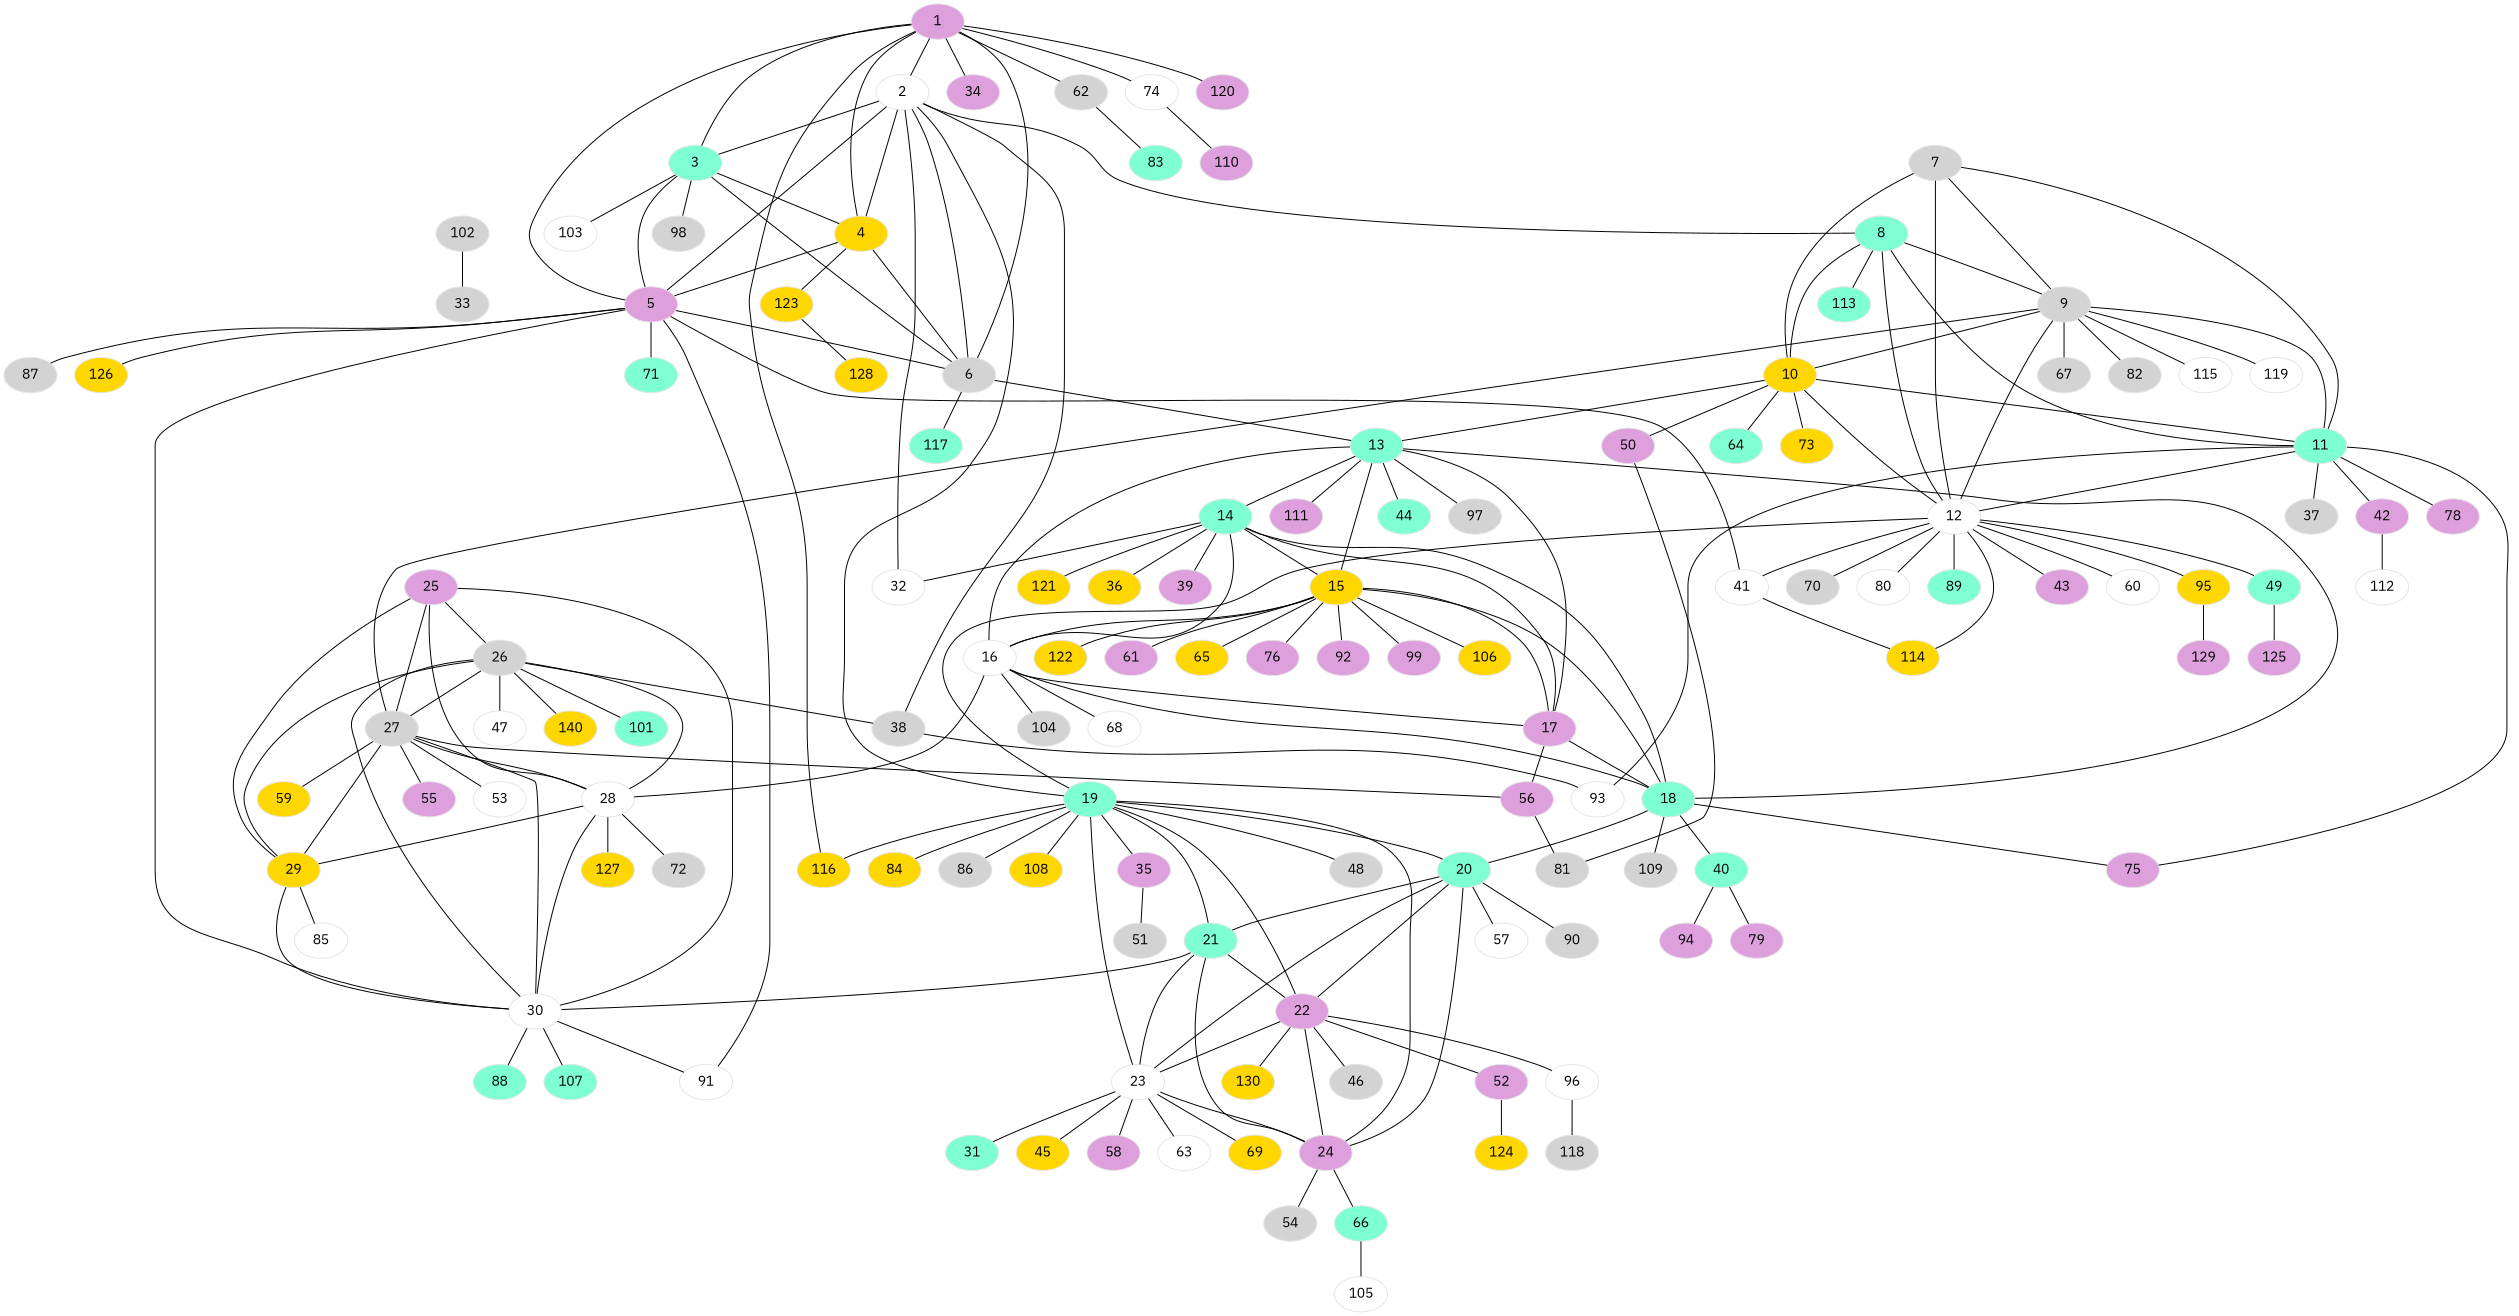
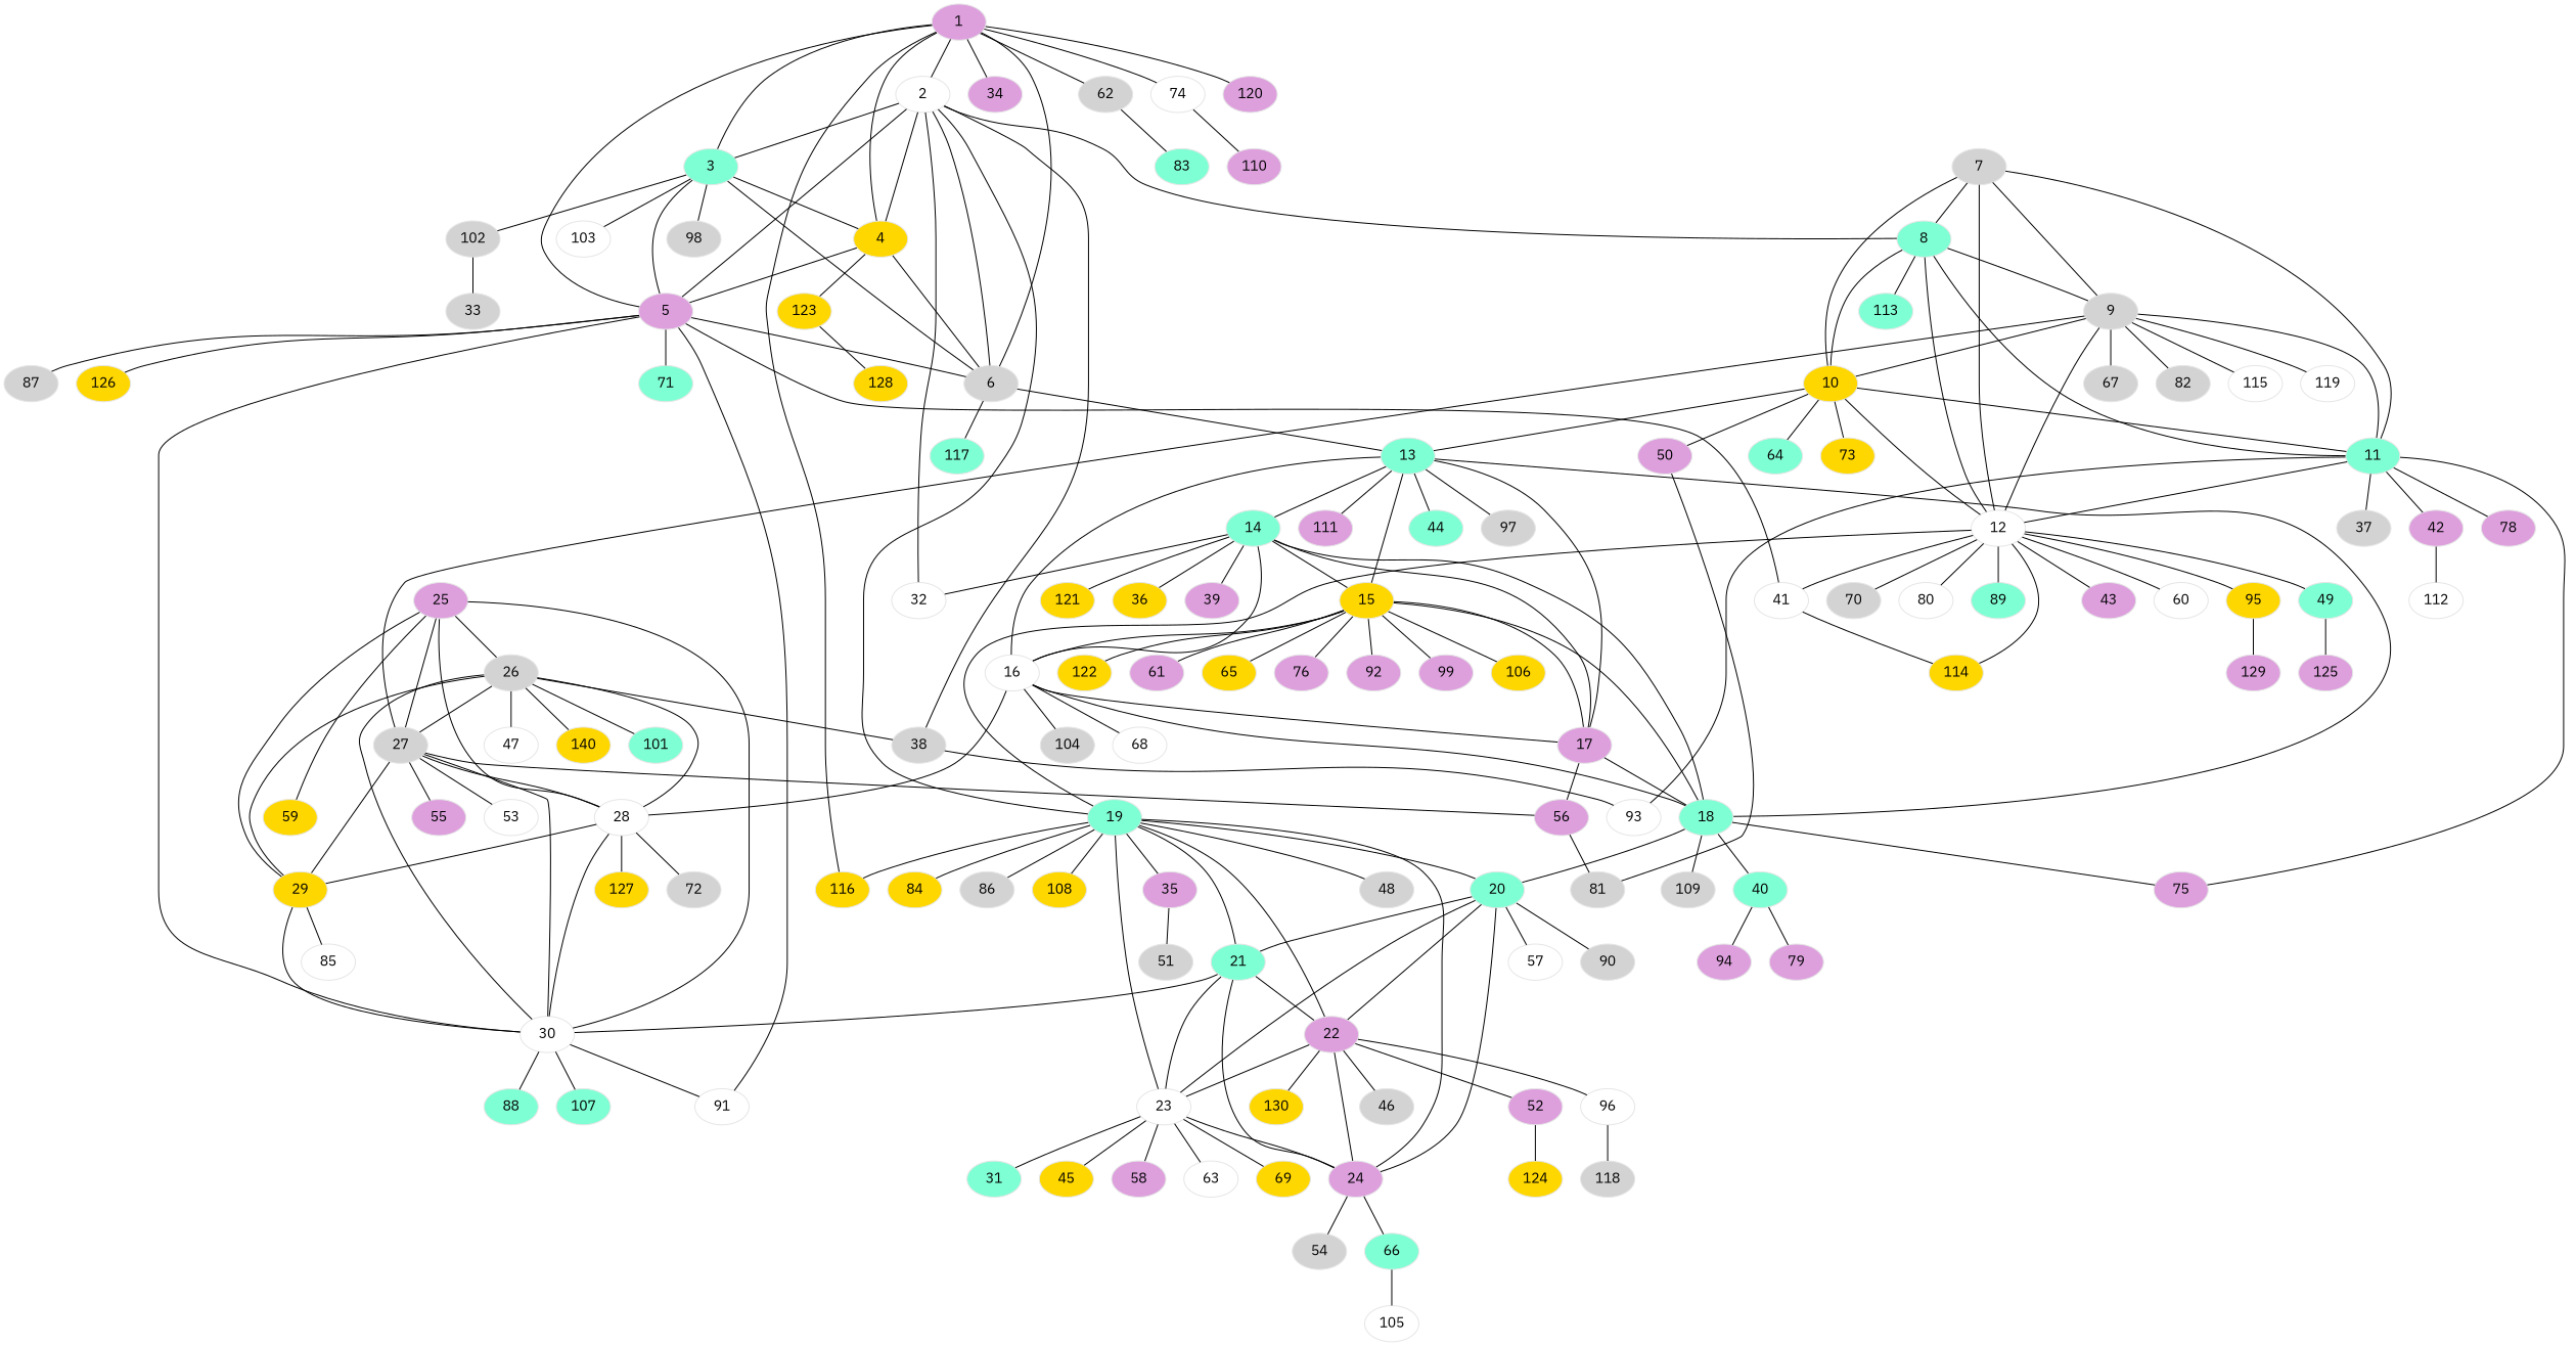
  graph {
    fontname="IBM Plex Sans"
    node [color=gray90 fillcolor=plum fontname="IBM Plex Sans" style=filled]
    edge [fontname="IBM Plex Sans"]
    2 [fillcolor=white]
    1
    3 [fillcolor=aquamarine]
    4 [fillcolor=gold]
    5
    6 [fillcolor=lightgrey]
    34
    62 [fillcolor=lightgrey]
    74 [fillcolor=white]
    116 [fillcolor=gold]
    120
    8 [fillcolor=aquamarine]
    19 [fillcolor=aquamarine]
    32 [fillcolor=white]
    38 [fillcolor=lightgrey]
    98 [fillcolor=lightgrey]
    102 [fillcolor=lightgrey]
    103 [fillcolor=white]
    123 [fillcolor=gold]
    30 [fillcolor=white]
    41 [fillcolor=white]
    71 [fillcolor=aquamarine]
    87 [fillcolor=lightgrey]
    91 [fillcolor=white]
    126 [fillcolor=gold]
    13 [fillcolor=aquamarine]
    117 [fillcolor=aquamarine]
    83 [fillcolor=aquamarine]
    110
    9 [fillcolor=lightgrey]
    10 [fillcolor=gold]
    11 [fillcolor=aquamarine]
    12 [fillcolor=white]
    113 [fillcolor=aquamarine]
    20 [fillcolor=aquamarine]
    21 [fillcolor=aquamarine]
    22
    23 [fillcolor=white]
    24
    35
    48 [fillcolor=lightgrey]
    84 [fillcolor=gold]
    86 [fillcolor=lightgrey]
    108 [fillcolor=gold]
    93 [fillcolor=white]
    33 [fillcolor=lightgrey]
    128 [fillcolor=gold]
    88 [fillcolor=aquamarine]
    107 [fillcolor=aquamarine]
    114 [fillcolor=gold]
    14 [fillcolor=aquamarine]
    15 [fillcolor=gold]
    16 [fillcolor=white]
    17
    18 [fillcolor=aquamarine]
    44 [fillcolor=aquamarine]
    97 [fillcolor=lightgrey]
    111
    7 [fillcolor=lightgrey]
    27 [fillcolor=lightgrey]
    67 [fillcolor=lightgrey]
    82 [fillcolor=lightgrey]
    115 [fillcolor=white]
    119 [fillcolor=white]
    50
    64 [fillcolor=aquamarine]
    73 [fillcolor=gold]
    37 [fillcolor=lightgrey]
    42
    75
    78
    43
    49 [fillcolor=aquamarine]
    60 [fillcolor=white]
    70 [fillcolor=lightgrey]
    80 [fillcolor=white]
    89 [fillcolor=aquamarine]
    95 [fillcolor=gold]
    28 [fillcolor=white]
    56
    29 [fillcolor=gold]
    53 [fillcolor=white]
    55
    81 [fillcolor=lightgrey]
    112 [fillcolor=white]
    125
    129
    36 [fillcolor=gold]
    39
    121 [fillcolor=gold]
    61
    65 [fillcolor=gold]
    76
    92
    99
    106 [fillcolor=gold]
    122 [fillcolor=gold]
    68 [fillcolor=white]
    104 [fillcolor=lightgrey]
    40 [fillcolor=aquamarine]
    109 [fillcolor=lightgrey]
    72 [fillcolor=lightgrey]
    127 [fillcolor=gold]
    57 [fillcolor=white]
    90 [fillcolor=lightgrey]
    94
    79
    46 [fillcolor=lightgrey]
    52
    96 [fillcolor=white]
    130 [fillcolor=gold]
    31 [fillcolor=aquamarine]
    45 [fillcolor=gold]
    58
    63 [fillcolor=white]
    69 [fillcolor=gold]
    54 [fillcolor=lightgrey]
    66 [fillcolor=aquamarine]
    51 [fillcolor=lightgrey]
    124 [fillcolor=gold]
    118 [fillcolor=lightgrey]
    105 [fillcolor=white]
    25
    26 [fillcolor=lightgrey]
    59 [fillcolor=gold]
    47 [fillcolor=white]
    n127 [fillcolor=gold label=140]
    101 [fillcolor=aquamarine]
    85 [fillcolor=white]
    2 -- 3
    2 -- 4
    2 -- 5
    2 -- 6
    2 -- 8
    2 -- 19
    2 -- 32
    2 -- 38
    1 -- 2
    1 -- 3
    1 -- 4
    1 -- 5
    1 -- 6
    1 -- 34
    1 -- 62
    1 -- 74
    1 -- 116
    1 -- 120
    3 -- 4
    3 -- 5
    3 -- 6
    3 -- 98
+   3 -- 102
    3 -- 103
    4 -- 5
    4 -- 6
    4 -- 123
    5 -- 6
    5 -- 30
    5 -- 41
    5 -- 71
    5 -- 87
    5 -- 91
    5 -- 126
    6 -- 13
    6 -- 117
    62 -- 83
    74 -- 110
    8 -- 9
    8 -- 10
    8 -- 11
    8 -- 12
    8 -- 113
    19 -- 116
    19 -- 20
    19 -- 21
    19 -- 22
    19 -- 23
    19 -- 24
    19 -- 35
    19 -- 48
    19 -- 84
    19 -- 86
    19 -- 108
    38 -- 93
    102 -- 33
    123 -- 128
    30 -- 91
    30 -- 88
    30 -- 107
    41 -- 114
    13 -- 14
    13 -- 15
    13 -- 16
    13 -- 17
    13 -- 18
    13 -- 44
    13 -- 97
    13 -- 111
    9 -- 10
    9 -- 11
    9 -- 12
    9 -- 27
    9 -- 67
    9 -- 82
    9 -- 115
    9 -- 119
    10 -- 13
    10 -- 11
    10 -- 12
    10 -- 50
    10 -- 64
    10 -- 73
    11 -- 12
    11 -- 93
    11 -- 37
    11 -- 42
    11 -- 75
    11 -- 78
    12 -- 19
    12 -- 41
    12 -- 114
    12 -- 43
    12 -- 49
    12 -- 60
    12 -- 70
    12 -- 80
    12 -- 89
    12 -- 95
    20 -- 21
    20 -- 22
    20 -- 23
    20 -- 24
    20 -- 57
    20 -- 90
    21 -- 30
    21 -- 22
    21 -- 23
    21 -- 24
    22 -- 23
    22 -- 24
    22 -- 46
    22 -- 52
    22 -- 96
    22 -- 130
    23 -- 24
    23 -- 31
    23 -- 45
    23 -- 58
    23 -- 63
    23 -- 69
    24 -- 54
    24 -- 66
    35 -- 51
    14 -- 32
    14 -- 15
    14 -- 16
    14 -- 17
    14 -- 18
    14 -- 36
    14 -- 39
    14 -- 121
    15 -- 16
    15 -- 17
    15 -- 18
    15 -- 61
    15 -- 65
    15 -- 76
    15 -- 92
    15 -- 99
    15 -- 106
    15 -- 122
    16 -- 17
    16 -- 18
    16 -- 28
    16 -- 68
    16 -- 104
    17 -- 18
    17 -- 56
    18 -- 20
    18 -- 75
    18 -- 40
    18 -- 109
+   7 -- 8
    7 -- 9
    7 -- 10
    7 -- 11
    7 -- 12
    27 -- 30
    27 -- 28
    27 -- 56
    27 -- 29
    27 -- 53
    27 -- 55
    50 -- 81
    42 -- 112
    49 -- 125
    95 -- 129
    28 -- 30
    28 -- 29
    28 -- 72
    28 -- 127
    56 -- 81
    29 -- 30
    29 -- 85
    40 -- 94
    40 -- 79
    52 -- 124
    96 -- 118
    66 -- 105
    25 -- 30
    25 -- 27
    25 -- 28
    25 -- 29
    25 -- 26
-   27 -- 59
+   25 -- 59
    26 -- 38
    26 -- 30
    26 -- 27
    26 -- 28
    26 -- 29
    26 -- 47
    26 -- n127
    26 -- 101
  }
